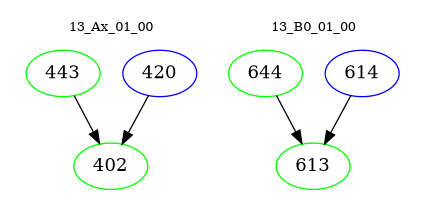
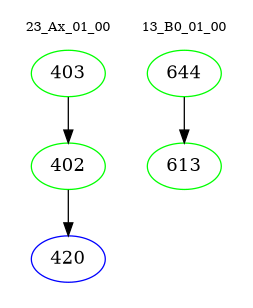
  digraph {
    node [color=green]
    edge [color=black]
    n1 [color=blue label=420]
    n2 [label=402]
-   n3 [label=443]
-   n4 [color=blue label=614]
+   n3 [label=403]
    n5 [label=613]
    n6 [label=644]
    subgraph cluster_1 {
      color=white
      fontsize=10
-     label="13_Ax_01_00"
+     label="23_Ax_01_00"
      n1
      n2
      n3
    }
    subgraph cluster_2 {
      color=white
      fontsize=10
      label="13_B0_01_00"
-     n4
      n5
      n6
    }
-   n1 -> n2
+   n2 -> n1
    n3 -> n2
-   n4 -> n5
    n6 -> n5
  }
